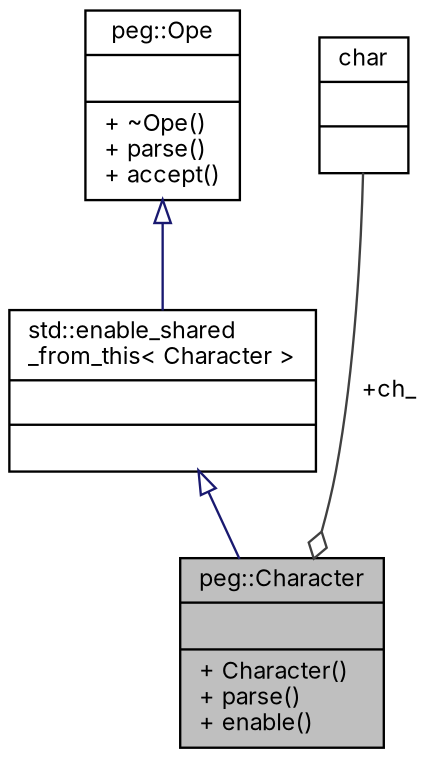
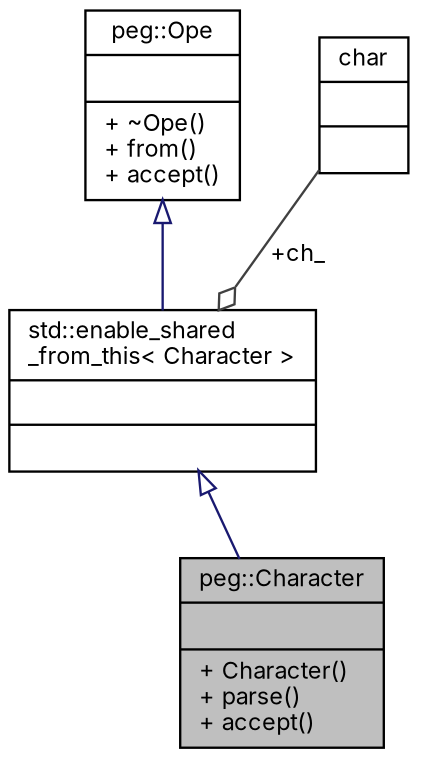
  digraph {
    fontname=Inter
    node [color=black fillcolor=white fontname=Inter fontsize=10 shape=record style=filled]
    edge [arrowtail=onormal color=midnightblue dir=back fontname=Inter fontsize=10 labelfontname=Helvetica labelfontsize=10 style=solid]
-   n1 [fillcolor=grey75 fontcolor=black height=0.2 label="{peg::Character\n||+ Character()\l+ parse()\l+ enable()\l}" width=0.4]
-   n2 [height=0.2 label="{peg::Ope\n||+ ~Ope()\l+ parse()\l+ accept()\l}" width=0.4]
+   n1 [fillcolor=grey75 fontcolor=black height=0.2 label="{peg::Character\n||+ Character()\l+ parse()\l+ accept()\l}" width=0.4]
+   n2 [height=0.2 label="{peg::Ope\n||+ ~Ope()\l+ from()\l+ accept()\l}" width=0.4]
    n3 [height=0.2 label="{std::enable_shared\l_from_this\< Character \>\n||}" width=0.4]
    n4 [height=0.2 label="{char\n||}" width=0.4]
    n2 -> n3
    n3 -> n1
-   n4 -> n1 [arrowhead=odiamond color=grey25 label=" +ch_" arrowtail="" dir=""]
+   n4 -> n3 [arrowhead=odiamond color=grey25 label=" +ch_" arrowtail="" dir=""]
  }
